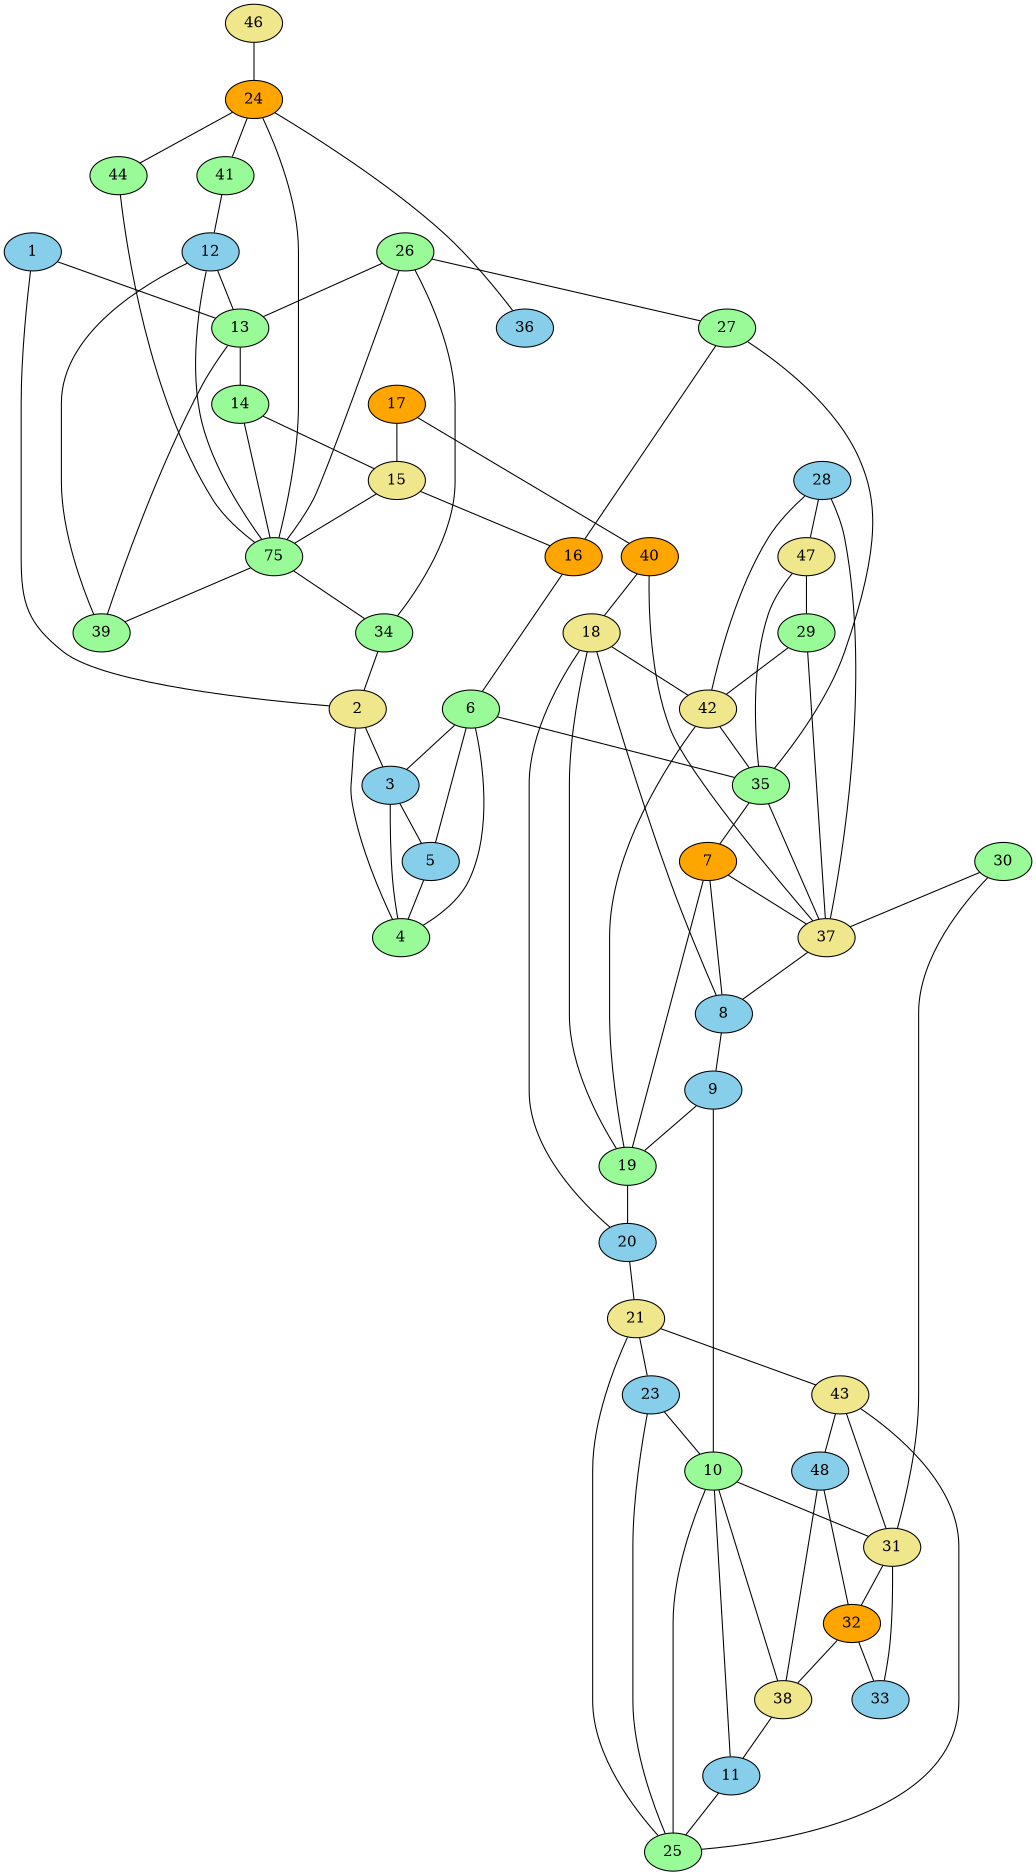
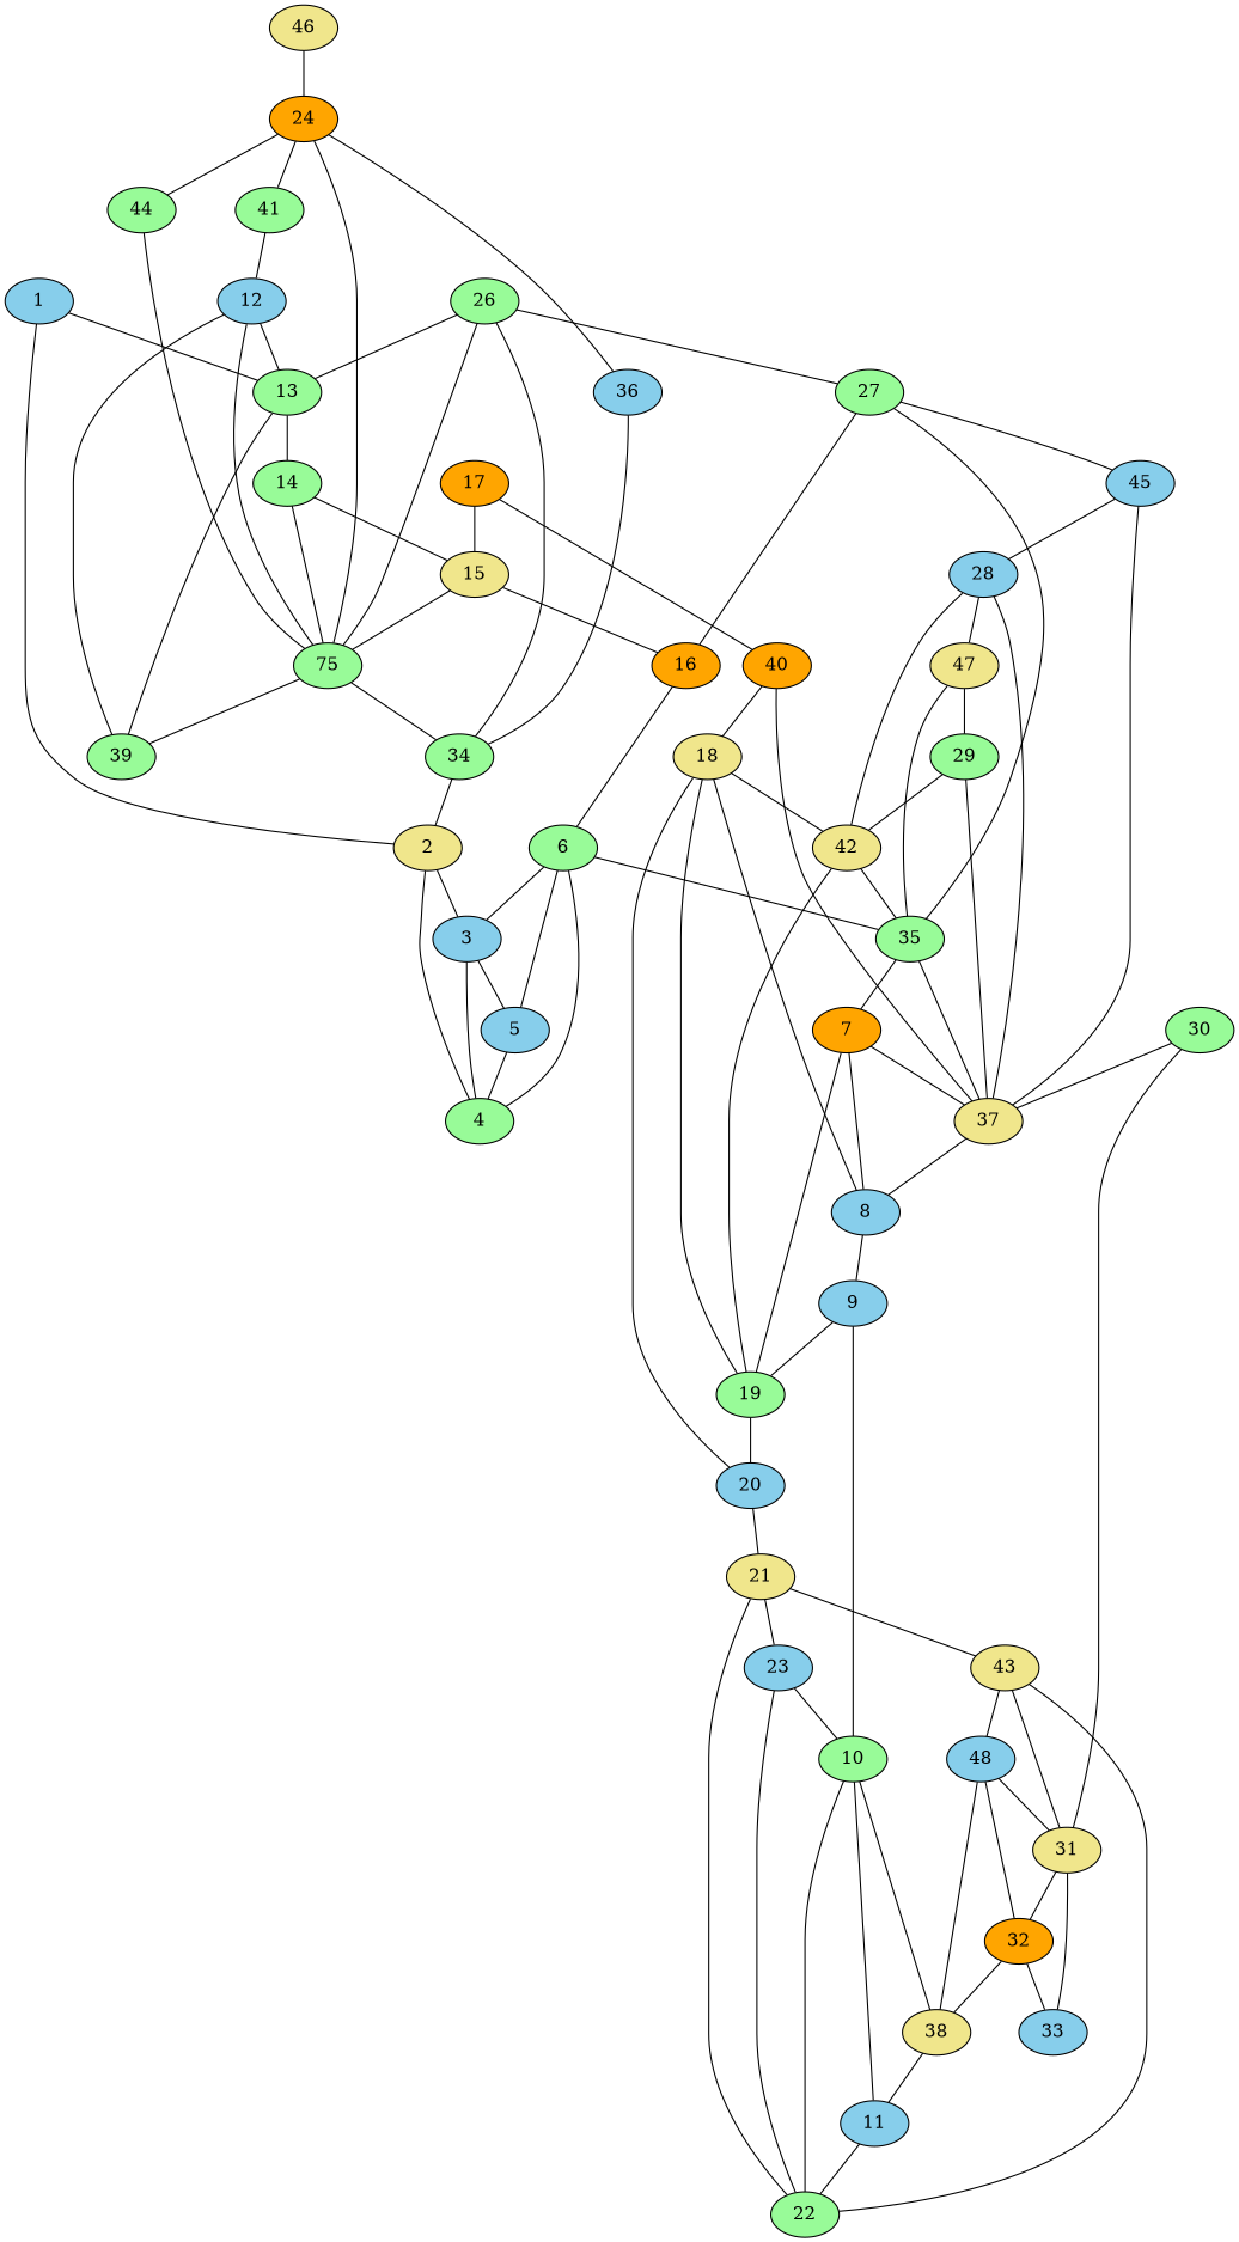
  graph {
    node [aaLength=4 fillcolor=palegreen sequence=IDADIIAR style=filled type=0]
    edge [distance0=1.0 frequency=1 type0=3]
    1 [aaLength=12 fillcolor=skyblue sequence=GSGKSTVANAFA]
    2 [aaLength=8 fillcolor=khaki]
    13 [aaLength=8]
    3 [aaLength=11 fillcolor=skyblue sequence=GAPALHAIADH]
    4 [sequence=FGAN]
    14 [aaLength=12 sequence=PGAPALHAIADH]
    5 [aaLength=11 fillcolor=skyblue sequence=TLQRRALRERI]
    n8 [aaLength=8 label=75]
    15 [fillcolor=khaki sequence=FGAN]
    6 [aaLength=27 sequence=FANPEEKNWLNALLHPLIQQETQHQIQ]
    35 [aaLength=5 sequence=SPYVL type=1]
    7 [aaLength=6 fillcolor=orange sequence=ENSLYK]
    37 [aaLength=6 fillcolor=khaki sequence=ANRVLV type=1]
    8 [aaLength=14 fillcolor=skyblue sequence=DVSPETQLKRTMQR]
    19 [aaLength=14 sequence=DVSPETQLKRTMQR]
    9 [aaLength=12 fillcolor=skyblue sequence=DVTREHVEQILA]
    10 [aaLength=9 sequence=QATREARLA]
    20 [aaLength=12 fillcolor=skyblue sequence=DVTREHVEQILA]
    11 [aaLength=20 fillcolor=skyblue sequence=PDAIASDVARLHAHYLQLAS]
-   22 [sequence=NGAP label=25]
+   22 [sequence=NGAP]
    38 [fillcolor=khaki sequence=ADDV type=1]
    21 [aaLength=9 fillcolor=khaki sequence=QATREARLA]
    12 [aaLength=12 fillcolor=skyblue sequence=GSGKSTVANAFA]
    39 [sequence=GINV type=1]
    34 [sequence=GINV type=1]
    16 [aaLength=11 fillcolor=orange sequence=TLQRRALRERI]
    17 [aaLength=27 fillcolor=orange sequence=FANPEEKNWLNALLHPLIQQETQHQIQ]
    40 [aaLength=5 fillcolor=orange sequence=SPYVL type=1]
    18 [aaLength=6 fillcolor=khaki sequence=ENSLYK]
    42 [aaLength=6 fillcolor=khaki sequence=ANRVLV type=1]
    23 [aaLength=19 fillcolor=skyblue sequence=DAIASDVARLHAHYLQLAS]
    43 [fillcolor=khaki sequence=ADDV type=1]
    31 [aaLength=9 fillcolor=khaki sequence=QATREARLA]
    48 [fillcolor=skyblue sequence=ADDV type=1]
    32 [fillcolor=orange sequence=NGAP]
    24 [aaLength=11 fillcolor=orange sequence=GSGKSTVANAF]
    36 [aaLength=6 fillcolor=skyblue sequence=LRYIVA type=1]
    41 [aaLength=6 sequence=LRYIVA type=1]
    44 [sequence=GINV type=1]
    26 [aaLength=10 sequence=PGAPALHAIA]
    27 [aaLength=21 sequence=KNWLNALLHPLIQQETQHQIQ]
+   45 [aaLength=5 fillcolor=skyblue sequence=SPYVL type=1]
    28 [aaLength=6 fillcolor=skyblue sequence=ENSLYK]
    47 [aaLength=6 fillcolor=khaki sequence=ANRVLV type=1]
    29 [aaLength=14 sequence=DVSPETQLKRTMQR]
    30 [aaLength=12 sequence=DVTREHVEQILA]
    33 [aaLength=19 fillcolor=skyblue sequence=DAIASDVARLHAHYLQLAS]
    46 [aaLength=6 fillcolor=khaki sequence=LRYIVA type=1]
    1 -- 2 [distance0=23.68052 type0=2]
    1 -- 13 [distance0=37.54403]
    2 -- 3 [distance0=21.20214 distance1=5.0 frequency=2 type0=1 type1=4]
    2 -- 4 [distance0=33.72359]
    13 -- 14 [distance0=21.25474 distance1=4.0 frequency=2 type1=4]
    3 -- 4 [distance0=14.78984 distance1=0.0 frequency=2 type0=1 type1=5]
    3 -- 5 [distance0=23.65954]
    14 -- n8 [distance0=17.45851 type0=2]
    14 -- 15 [distance0=13.13833 distance1=0.0 frequency=2 type0=1 type1=5]
    5 -- 4 [distance0=15.10866 type0=1]
    n8 -- 39 [distance0=13.20911]
    n8 -- 34 [distance0=13.20911 type0=2]
    15 -- n8 [distance0=26.70126]
    15 -- 16 [distance0=15.8958 distance1=6.0 frequency=2 type0=2 type1=4]
    6 -- 3 [distance0=35.18553]
    6 -- 4 [distance0=32.101 type0=2]
    6 -- 5 [distance0=22.31079 type0=1]
    6 -- 35 [distance0=3.0 type0=4]
    35 -- 7 [distance0=7.0 type0=4]
    35 -- 37 [distance0=19.0]
    7 -- 37 [type0=4]
    7 -- 8 [distance0=30.52971 type0=1]
    7 -- 19 [distance0=32.25571 type0=2]
    37 -- 8 [type0=4]
    8 -- 9 [distance0=17.17675 distance1=1.0 frequency=2 type0=1 type1=4]
    19 -- 20 [distance0=18.27914 distance1=1.0 frequency=2 type0=2 type1=4]
    9 -- 19 [distance0=33.14585]
    9 -- 10 [distance0=20.90613 distance1=1.0 frequency=2 type0=2 type1=4]
    10 -- 11 [distance0=22.00813]
    10 -- 22 [distance0=20.81401 type0=1]
    10 -- 38 [type0=4]
    20 -- 21 [distance0=14.58068 distance1=1.0 frequency=2 type0=1 type1=4]
    11 -- 22 [distance0=5.272668 type0=1]
    38 -- 11 [distance0=6.0 type0=4]
    21 -- 22 [distance0=26.24706 type0=2]
    21 -- 23 [distance0=28.65407]
    21 -- 43 [type0=4]
    12 -- 13 [distance0=23.01249 type0=2]
    12 -- n8 [distance0=30.2035]
    12 -- 39 [distance0=2.0 type0=4]
    39 -- 13 [distance0=0.0 type0=5]
    34 -- 2 [distance0=0.0 type0=5]
    16 -- 6 [distance0=12.26274 distance1=0.0 frequency=2 type0=1 type1=5]
    17 -- 15 [distance0=27.50896]
    17 -- 40 [distance0=3.0 type0=4]
    40 -- 37 [distance0=19.0]
    40 -- 18 [distance0=7.0 type0=4]
    18 -- 8 [distance0=33.72677]
    18 -- 19 [distance0=16.92555 type0=1]
    18 -- 20 [distance0=29.05756 type0=2]
    18 -- 42 [type0=4]
    42 -- 35 [distance0=19.0]
    42 -- 19 [type0=4]
    23 -- 10 [distance0=24.15944]
    23 -- 22 [distance0=7.417985 type0=1]
    43 -- 22 [distance0=3.0 type0=4]
    43 -- 31 [distance0=22.58935]
    43 -- 48 [distance0=0.0 type0=2]
    31 -- 32 [distance0=17.83971 type0=1]
    48 -- 38 [distance0=0.0 type0=1]
-   10 -- 31 [distance0=22.58935]
+   48 -- 31 [distance0=22.58935]
    48 -- 32 [distance0=3.0 type0=4]
    32 -- 38 [distance0=25.04134]
    32 -- 33 [distance0=16.46333 distance1=0.0 frequency=2 type0=1 type1=5]
    24 -- n8 [distance0=23.14858 type0=1]
    24 -- 36 [distance0=23.39184 type0=2]
    24 -- 41 [distance0=23.39184]
    24 -- 44 [distance0=3.0 type0=4]
+   36 -- 34 [distance0=19.0 type0=4]
    41 -- 12 [distance0=5.0 type0=4]
    44 -- n8 [distance0=13.20911 distance1=0.0 frequency=2 type1=5]
    26 -- 13 [distance0=18.31318 type0=1]
    26 -- n8 [distance0=20.59097 type0=2]
    26 -- 34 [distance0=24.75709]
    26 -- 27 [distance0=29.0 type0=4]
    27 -- 35 [distance0=28.39793]
    27 -- 16 [distance0=19.89892 type0=2]
+   27 -- 45 [distance0=3.0 type0=4]
+   45 -- 37 [distance0=19.0]
+   45 -- 28 [distance0=7.0 type0=4]
    28 -- 37 [distance0=19.21984 type0=1]
    28 -- 42 [distance0=19.21984 type0=2]
    28 -- 47 [distance0=19.21984 distance1=1.0 frequency=2 type1=4]
    47 -- 35 [distance0=19.0]
    47 -- 29 [type0=4]
    29 -- 37 [distance0=21.94103 type0=2]
    29 -- 42 [distance0=21.94103]
    30 -- 37 [distance0=28.86922]
    30 -- 31 [distance0=19.80795 distance1=1.0 frequency=2 type0=2 type1=4]
    33 -- 31 [distance0=29.83425 type0=2]
    46 -- 24 [distance0=23.39184 distance1=5.0 frequency=2 type1=4]
  }
